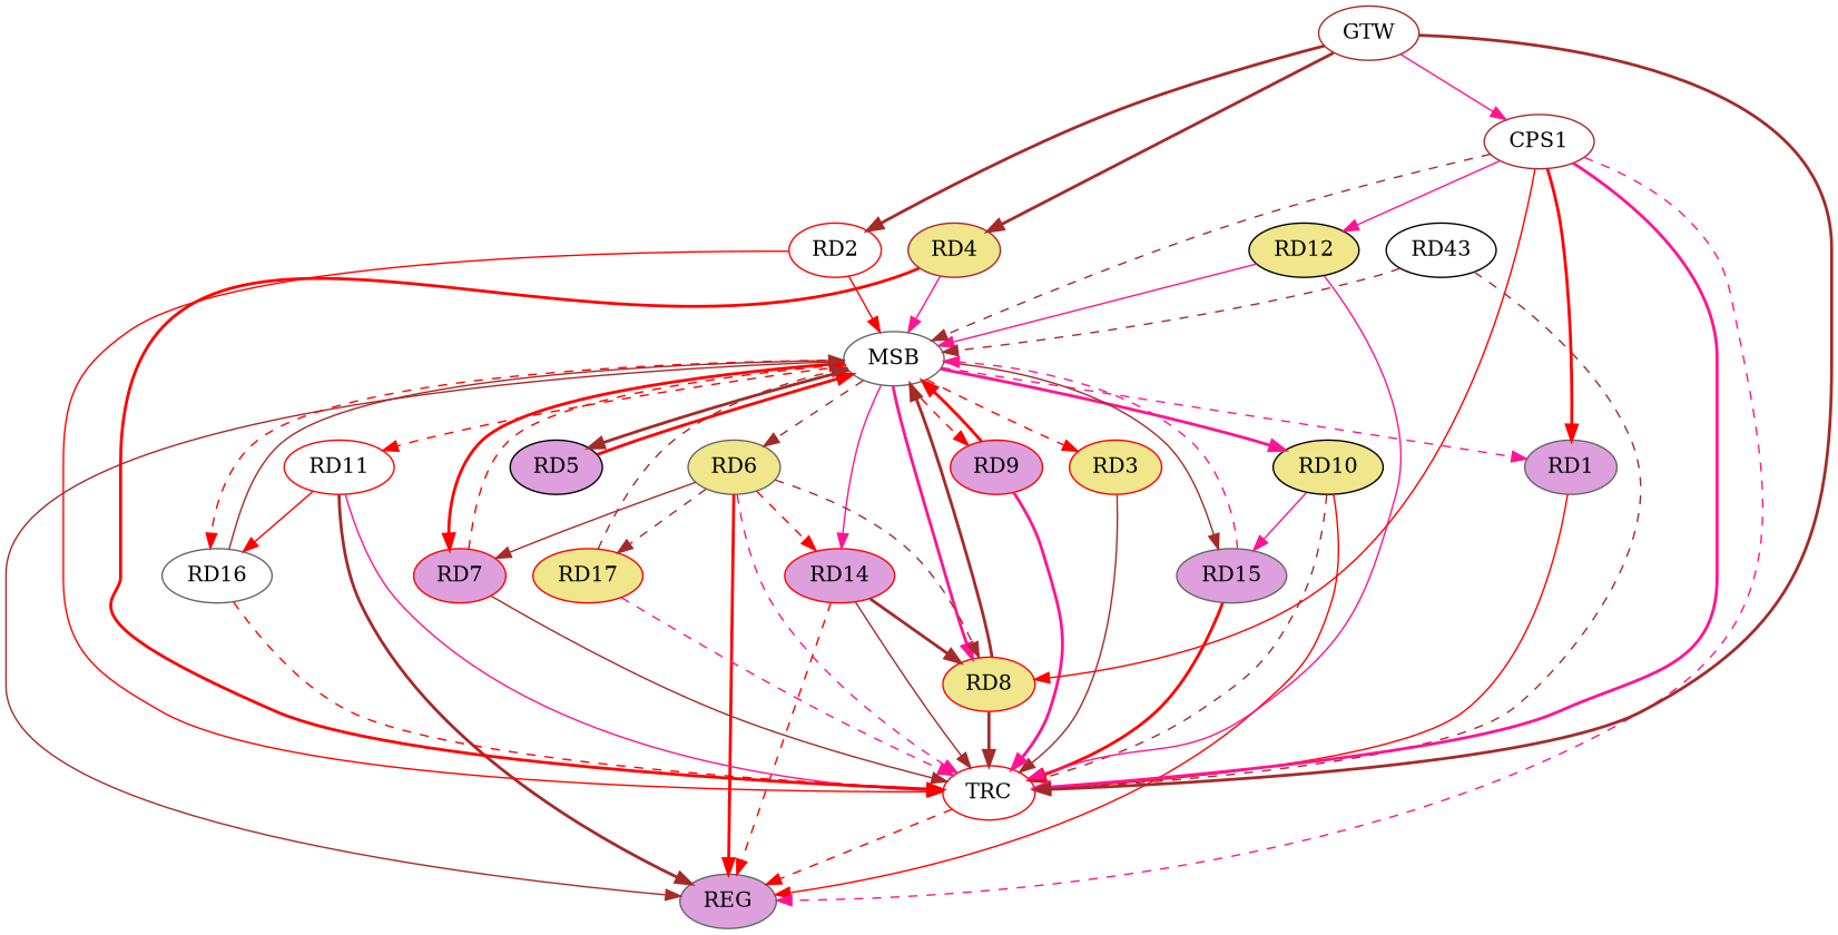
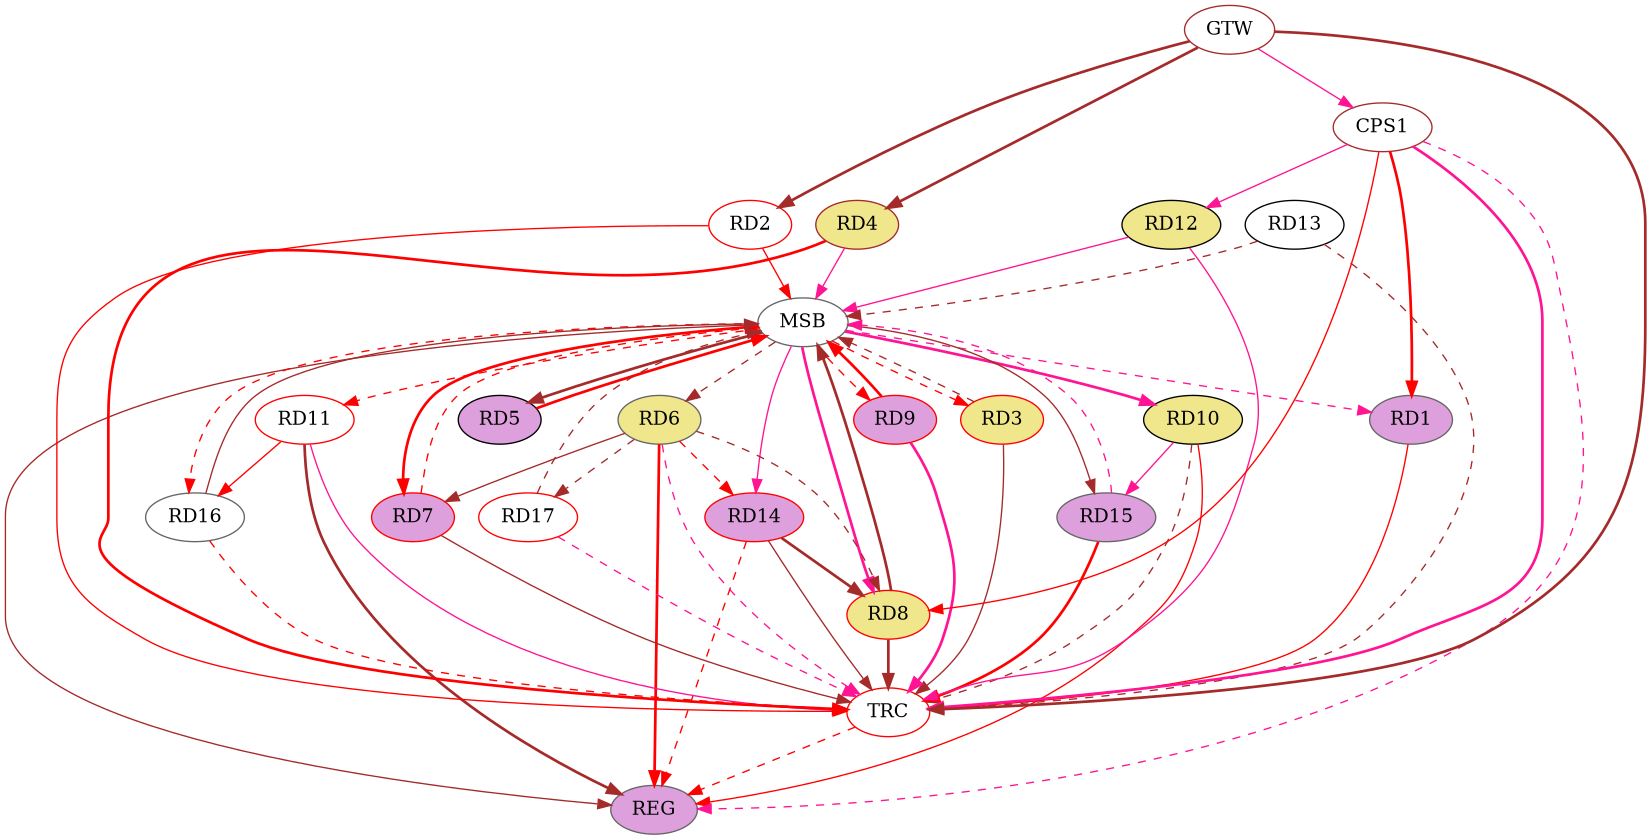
  strict digraph {
    node [color=red fillcolor=white style=filled]
    edge [color=brown style=dashed]
    n1 [color=gray40 fillcolor=plum label=RD1]
    n2 [label=TRC]
    n3 [color=gray40 label=MSB]
    n4 [fillcolor=khaki label=RD3]
    n5 [color=black fillcolor=plum label=RD5]
    n6 [color=gray40 fillcolor=khaki label=RD6]
    n7 [fillcolor=plum label=RD7]
    n8 [fillcolor=khaki label=RD8]
    n9 [fillcolor=plum label=RD14]
    n10 [color=gray40 fillcolor=plum label=REG]
    n11 [fillcolor=plum label=RD9]
    n12 [color=black fillcolor=khaki label=RD10]
    n13 [color=gray40 fillcolor=plum label=RD15]
    n14 [label=RD11]
    n15 [color=gray40 label=RD16]
    n16 [label=RD2]
    n17 [color=brown fillcolor=khaki label=RD4]
-   n18 [fillcolor=khaki label=RD17]
+   n18 [label=RD17]
    n19 [color=black fillcolor=khaki label=RD12]
-   n20 [color=black label=RD43]
+   n20 [color=black label=RD13]
    n21 [color=brown label=CPS1]
    n22 [color=brown label=GTW]
    n1 -> n2 [color=red style=solid]
    n2 -> n10 [color=red]
    n3 -> n1 [color=deeppink]
    n3 -> n4 [color=red]
    n3 -> n5 [style=bold]
    n3 -> n6
    n3 -> n7 [color=red style=bold]
    n3 -> n8 [color=deeppink style=bold]
    n3 -> n9 [color=deeppink style=solid]
    n3 -> n10 [style=solid]
    n3 -> n11 [color=red]
    n3 -> n12 [color=deeppink style=bold]
    n3 -> n13 [style=solid]
    n3 -> n14 [color=red]
    n3 -> n15 [color=red]
    n4 -> n2 [style=solid]
-   n21 -> n3
+   n4 -> n3
    n5 -> n3 [color=red style=bold]
    n6 -> n2 [color=deeppink]
    n6 -> n7 [style=solid]
    n6 -> n8
    n6 -> n9 [color=red]
    n6 -> n10 [color=red style=bold]
    n6 -> n18
    n7 -> n2 [style=solid]
    n7 -> n3 [color=red]
    n8 -> n2 [style=bold]
    n8 -> n3 [style=bold]
    n9 -> n2 [style=solid]
    n9 -> n8 [style=bold]
    n9 -> n10 [color=red]
    n11 -> n2 [color=deeppink style=bold]
    n11 -> n3 [color=red style=bold]
    n12 -> n2
    n12 -> n10 [color=red style=solid]
    n12 -> n13 [color=deeppink style=solid]
    n13 -> n2 [color=red style=bold]
    n13 -> n3 [color=deeppink]
    n14 -> n2 [color=deeppink style=solid]
    n14 -> n10 [style=bold]
    n14 -> n15 [color=red style=solid]
    n15 -> n2 [color=red]
    n15 -> n3 [style=solid]
    n16 -> n2 [color=red style=solid]
    n16 -> n3 [color=red style=solid]
    n17 -> n2 [color=red style=bold]
    n17 -> n3 [color=deeppink style=solid]
    n18 -> n2 [color=deeppink]
    n18 -> n3
    n19 -> n2 [color=deeppink style=solid]
    n19 -> n3 [color=deeppink style=solid]
    n20 -> n2
    n20 -> n3
    n21 -> n1 [color=red style=bold]
    n21 -> n2 [color=deeppink style=bold]
    n21 -> n8 [color=red style=solid]
    n21 -> n10 [color=deeppink]
    n21 -> n19 [color=deeppink style=solid]
    n22 -> n2 [style=bold]
    n22 -> n16 [style=bold]
    n22 -> n17 [style=bold]
    n22 -> n21 [color=deeppink style=solid]
  }
